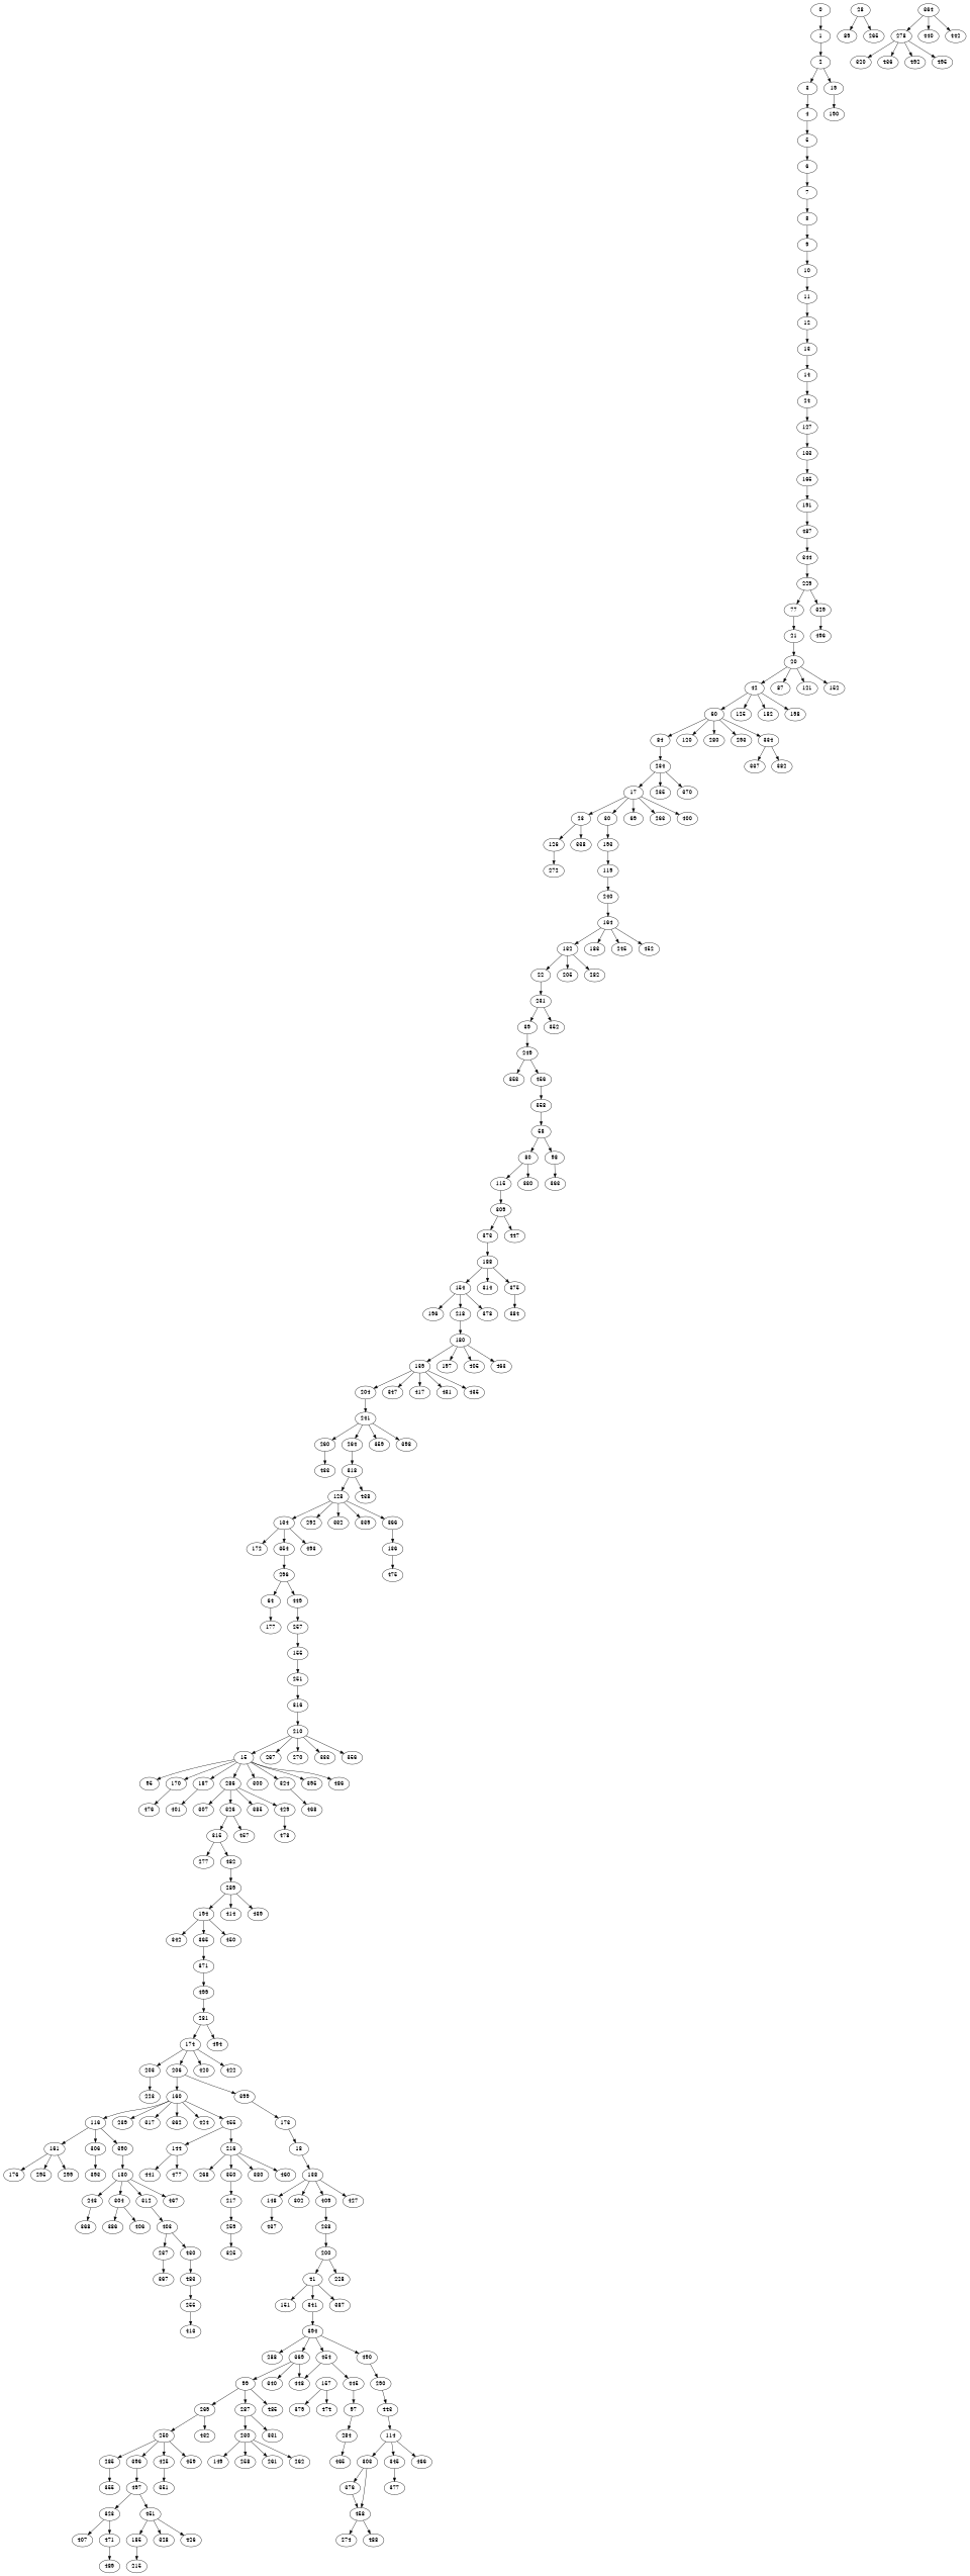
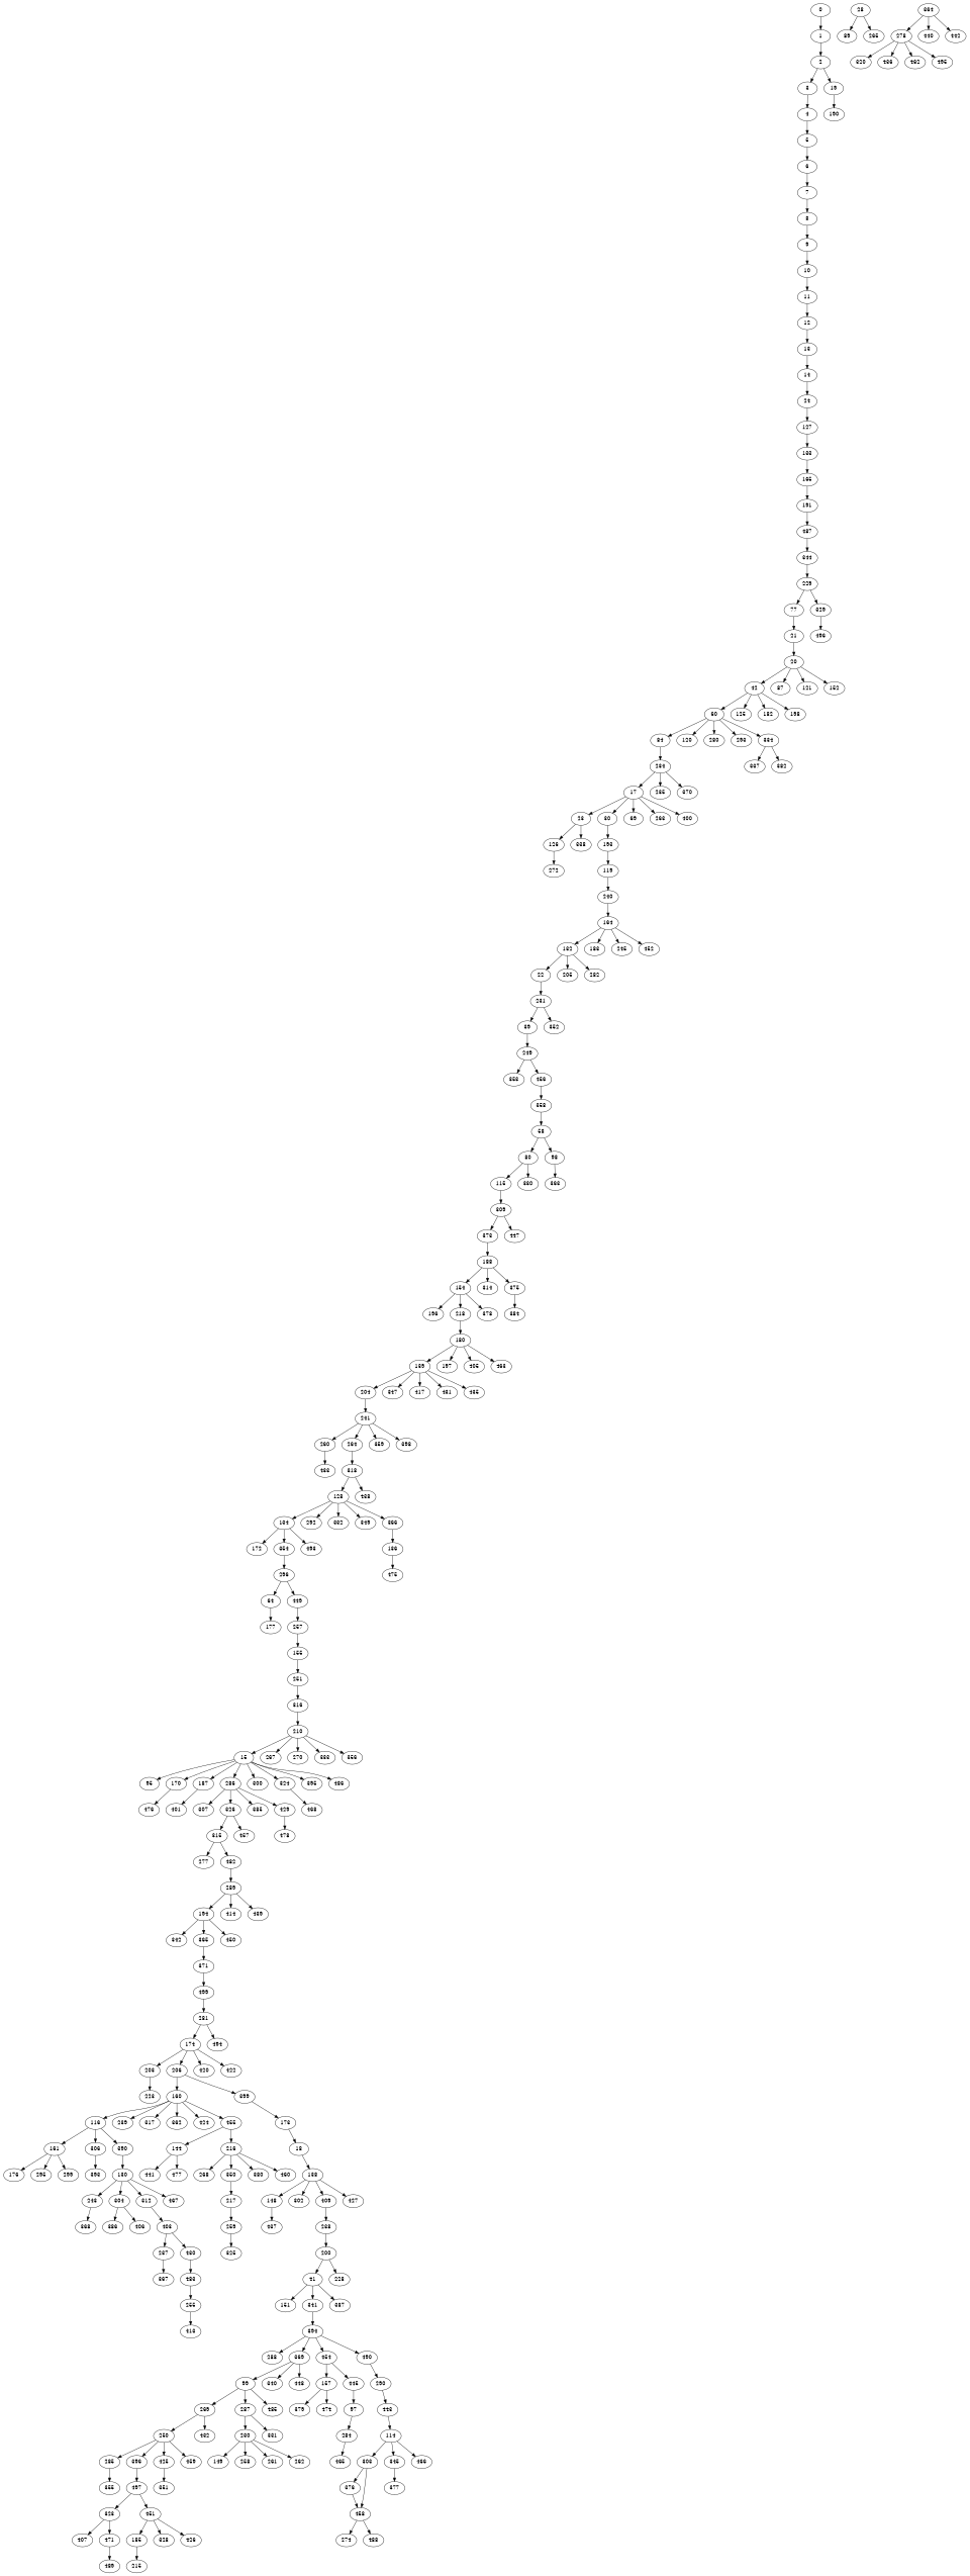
  digraph {
    n1 [label=0]
    n2 [label=1]
    n3 [label=2]
    n4 [label=3]
    n5 [label=19]
    n6 [label=4]
    n7 [label=190]
    n8 [label=5]
    n9 [label=6]
    n10 [label=7]
    n11 [label=8]
    n12 [label=9]
    n13 [label=10]
    n14 [label=11]
    n15 [label=12]
    n16 [label=13]
    n17 [label=14]
    n18 [label=24]
    n19 [label=127]
    n20 [label=133]
    n21 [label=165]
    n22 [label=191]
    n23 [label=487]
    n24 [label=344]
    n25 [label=229]
    n26 [label=77]
    n27 [label=329]
    n28 [label=21]
    n29 [label=496]
    n30 [label=20]
    n31 [label=42]
    n32 [label=87]
    n33 [label=121]
    n34 [label=152]
    n35 [label=60]
    n36 [label=125]
    n37 [label=182]
    n38 [label=198]
    n39 [label=84]
    n40 [label=120]
    n41 [label=280]
    n42 [label=293]
    n43 [label=334]
    n44 [label=234]
    n45 [label=337]
    n46 [label=382]
    n47 [label=17]
    n48 [label=235]
    n49 [label=370]
    n50 [label=23]
    n51 [label=30]
    n52 [label=69]
    n53 [label=263]
    n54 [label=400]
    n55 [label=126]
    n56 [label=338]
    n57 [label=193]
    n58 [label=272]
    n59 [label=119]
    n60 [label=240]
    n61 [label=164]
    n62 [label=132]
    n63 [label=183]
    n64 [label=245]
    n65 [label=452]
    n66 [label=22]
    n67 [label=205]
    n68 [label=282]
    n69 [label=231]
    n70 [label=39]
    n71 [label=352]
    n72 [label=249]
    n73 [label=353]
    n74 [label=456]
    n75 [label=358]
    n76 [label=58]
    n77 [label=80]
    n78 [label=98]
    n79 [label=115]
    n80 [label=330]
    n81 [label=363]
    n82 [label=309]
    n83 [label=373]
    n84 [label=447]
    n85 [label=188]
    n86 [label=154]
    n87 [label=314]
    n88 [label=375]
    n89 [label=196]
    n90 [label=218]
    n91 [label=378]
    n92 [label=384]
    n93 [label=180]
    n94 [label=139]
    n95 [label=197]
    n96 [label=405]
    n97 [label=463]
    n98 [label=204]
    n99 [label=347]
    n100 [label=417]
    n101 [label=431]
    n102 [label=435]
    n103 [label=241]
    n104 [label=260]
    n105 [label=264]
    n106 [label=359]
    n107 [label=398]
    n108 [label=433]
    n109 [label=318]
    n110 [label=128]
    n111 [label=438]
    n112 [label=134]
    n113 [label=292]
    n114 [label=332]
-   n115 [label=339]
+   n115 [label=349]
    n116 [label=366]
    n117 [label=172]
    n118 [label=354]
    n119 [label=493]
    n120 [label=136]
    n121 [label=296]
    n122 [label=64]
    n123 [label=449]
    n124 [label=177]
    n125 [label=257]
    n126 [label=155]
    n127 [label=251]
    n128 [label=316]
    n129 [label=210]
    n130 [label=15]
    n131 [label=267]
    n132 [label=270]
    n133 [label=333]
    n134 [label=356]
    n135 [label=95]
    n136 [label=170]
    n137 [label=187]
    n138 [label=286]
    n139 [label=300]
    n140 [label=324]
    n141 [label=395]
    n142 [label=486]
    n143 [label=476]
    n144 [label=401]
    n145 [label=307]
    n146 [label=326]
    n147 [label=385]
    n148 [label=429]
    n149 [label=468]
    n150 [label=315]
    n151 [label=457]
    n152 [label=478]
    n153 [label=277]
    n154 [label=482]
    n155 [label=289]
    n156 [label=194]
    n157 [label=414]
    n158 [label=439]
    n159 [label=342]
    n160 [label=365]
    n161 [label=450]
    n162 [label=371]
    n163 [label=499]
    n164 [label=281]
    n165 [label=174]
    n166 [label=494]
    n167 [label=203]
    n168 [label=206]
    n169 [label=420]
    n170 [label=422]
    n171 [label=223]
    n172 [label=160]
    n173 [label=399]
    n174 [label=116]
    n175 [label=239]
    n176 [label=317]
    n177 [label=362]
    n178 [label=424]
    n179 [label=455]
    n180 [label=173]
    n181 [label=161]
    n182 [label=306]
    n183 [label=390]
    n184 [label=144]
    n185 [label=216]
    n186 [label=176]
    n187 [label=295]
    n188 [label=299]
    n189 [label=393]
    n190 [label=130]
    n191 [label=243]
    n192 [label=304]
    n193 [label=312]
    n194 [label=467]
    n195 [label=368]
    n196 [label=386]
    n197 [label=406]
    n198 [label=403]
    n199 [label=237]
    n200 [label=430]
    n201 [label=367]
    n202 [label=483]
    n203 [label=255]
    n204 [label=413]
    n205 [label=441]
    n206 [label=477]
    n207 [label=268]
    n208 [label=350]
    n209 [label=380]
    n210 [label=460]
    n211 [label=217]
    n212 [label=259]
    n213 [label=325]
    n214 [label=18]
    n215 [label=138]
    n216 [label=148]
    n217 [label=302]
    n218 [label=409]
    n219 [label=427]
    n220 [label=437]
    n221 [label=238]
    n222 [label=200]
    n223 [label=41]
    n224 [label=228]
    n225 [label=151]
    n226 [label=341]
    n227 [label=387]
    n228 [label=394]
    n229 [label=288]
    n230 [label=369]
    n231 [label=454]
    n232 [label=490]
    n233 [label=99]
    n234 [label=340]
    n235 [label=448]
    n236 [label=157]
    n237 [label=445]
    n238 [label=290]
    n239 [label=269]
    n240 [label=287]
    n241 [label=485]
    n242 [label=250]
    n243 [label=432]
    n244 [label=230]
    n245 [label=331]
    n246 [label=285]
    n247 [label=396]
    n248 [label=425]
    n249 [label=459]
    n250 [label=355]
    n251 [label=497]
    n252 [label=351]
    n253 [label=323]
    n254 [label=451]
    n255 [label=407]
    n256 [label=471]
    n257 [label=185]
    n258 [label=328]
    n259 [label=426]
    n260 [label=489]
    n261 [label=215]
    n262 [label=149]
    n263 [label=258]
    n264 [label=261]
    n265 [label=262]
    n266 [label=28]
    n267 [label=89]
    n268 [label=265]
    n269 [label=379]
    n270 [label=474]
    n271 [label=97]
    n272 [label=284]
    n273 [label=465]
    n274 [label=443]
    n275 [label=114]
    n276 [label=303]
    n277 [label=345]
    n278 [label=466]
    n279 [label=376]
    n280 [label=458]
    n281 [label=377]
    n282 [label=274]
    n283 [label=488]
    n284 [label=364]
    n285 [label=278]
    n286 [label=440]
    n287 [label=442]
    n288 [label=320]
    n289 [label=436]
-   n290 [label=492]
+   n290 [label=462]
    n291 [label=495]
    n292 [label=475]
    n1 -> n2
    n2 -> n3
    n3 -> n4
    n3 -> n5
    n4 -> n6
    n5 -> n7
    n6 -> n8
    n8 -> n9
    n9 -> n10
    n10 -> n11
    n11 -> n12
    n12 -> n13
    n13 -> n14
    n14 -> n15
    n15 -> n16
    n16 -> n17
    n17 -> n18
    n18 -> n19
    n19 -> n20
    n20 -> n21
    n21 -> n22
    n22 -> n23
    n23 -> n24
    n24 -> n25
    n25 -> n26
    n25 -> n27
    n26 -> n28
    n27 -> n29
    n28 -> n30
    n30 -> n31
    n30 -> n32
    n30 -> n33
    n30 -> n34
    n31 -> n35
    n31 -> n36
    n31 -> n37
    n31 -> n38
    n35 -> n39
    n35 -> n40
    n35 -> n41
    n35 -> n42
    n35 -> n43
    n39 -> n44
    n43 -> n45
    n43 -> n46
    n44 -> n47
    n44 -> n48
    n44 -> n49
    n47 -> n50
    n47 -> n51
    n47 -> n52
    n47 -> n53
    n47 -> n54
    n50 -> n55
    n50 -> n56
    n51 -> n57
    n55 -> n58
    n57 -> n59
    n59 -> n60
    n60 -> n61
    n61 -> n62
    n61 -> n63
    n61 -> n64
    n61 -> n65
    n62 -> n66
    n62 -> n67
    n62 -> n68
    n66 -> n69
    n69 -> n70
    n69 -> n71
    n70 -> n72
    n72 -> n73
    n72 -> n74
    n74 -> n75
    n75 -> n76
    n76 -> n77
    n76 -> n78
    n77 -> n79
    n77 -> n80
    n78 -> n81
    n79 -> n82
    n82 -> n83
    n82 -> n84
    n83 -> n85
    n85 -> n86
    n85 -> n87
    n85 -> n88
    n86 -> n89
    n86 -> n90
    n86 -> n91
    n88 -> n92
    n90 -> n93
    n93 -> n94
    n93 -> n95
    n93 -> n96
    n93 -> n97
    n94 -> n98
    n94 -> n99
    n94 -> n100
    n94 -> n101
    n94 -> n102
    n98 -> n103
    n103 -> n104
    n103 -> n105
    n103 -> n106
    n103 -> n107
    n104 -> n108
    n105 -> n109
    n109 -> n110
    n109 -> n111
    n110 -> n112
    n110 -> n113
    n110 -> n114
    n110 -> n115
    n110 -> n116
    n112 -> n117
    n112 -> n118
    n112 -> n119
    n116 -> n120
    n118 -> n121
    n120 -> n292
    n121 -> n122
    n121 -> n123
    n122 -> n124
    n123 -> n125
    n125 -> n126
    n126 -> n127
    n127 -> n128
    n128 -> n129
    n129 -> n130
    n129 -> n131
    n129 -> n132
    n129 -> n133
    n129 -> n134
    n130 -> n135
    n130 -> n136
    n130 -> n137
    n130 -> n138
    n130 -> n139
    n130 -> n140
    n130 -> n141
    n130 -> n142
    n136 -> n143
    n137 -> n144
    n138 -> n145
    n138 -> n146
    n138 -> n147
    n138 -> n148
    n140 -> n149
    n146 -> n150
    n146 -> n151
    n148 -> n152
    n150 -> n153
    n150 -> n154
    n154 -> n155
    n155 -> n156
    n155 -> n157
    n155 -> n158
    n156 -> n159
    n156 -> n160
    n156 -> n161
    n160 -> n162
    n162 -> n163
    n163 -> n164
    n164 -> n165
    n164 -> n166
    n165 -> n167
    n165 -> n168
    n165 -> n169
    n165 -> n170
    n167 -> n171
    n168 -> n172
    n168 -> n173
    n172 -> n174
    n172 -> n175
    n172 -> n176
    n172 -> n177
    n172 -> n178
    n172 -> n179
    n173 -> n180
    n174 -> n181
    n174 -> n182
    n174 -> n183
    n179 -> n184
    n179 -> n185
    n180 -> n214
    n181 -> n186
    n181 -> n187
    n181 -> n188
    n182 -> n189
    n183 -> n190
    n184 -> n205
    n184 -> n206
    n185 -> n207
    n185 -> n208
    n185 -> n209
    n185 -> n210
    n190 -> n191
    n190 -> n192
    n190 -> n193
    n190 -> n194
    n191 -> n195
    n192 -> n196
    n192 -> n197
    n193 -> n198
    n198 -> n199
    n198 -> n200
    n199 -> n201
    n200 -> n202
    n202 -> n203
    n203 -> n204
    n208 -> n211
    n211 -> n212
    n212 -> n213
    n214 -> n215
    n215 -> n216
    n215 -> n217
    n215 -> n218
    n215 -> n219
    n216 -> n220
    n218 -> n221
    n221 -> n222
    n222 -> n223
    n222 -> n224
    n223 -> n225
    n223 -> n226
    n223 -> n227
    n226 -> n228
    n228 -> n229
    n228 -> n230
    n228 -> n231
    n228 -> n232
    n230 -> n233
    n230 -> n234
    n230 -> n235
-   n231 -> n235
+   n231 -> n236
    n231 -> n237
    n232 -> n238
    n233 -> n239
    n233 -> n240
    n233 -> n241
    n236 -> n269
    n236 -> n270
    n237 -> n271
    n238 -> n274
    n239 -> n242
    n239 -> n243
    n240 -> n244
    n240 -> n245
    n242 -> n246
    n242 -> n247
    n242 -> n248
    n242 -> n249
    n244 -> n262
    n244 -> n263
    n244 -> n264
    n244 -> n265
    n246 -> n250
    n247 -> n251
    n248 -> n252
    n251 -> n253
    n251 -> n254
    n253 -> n255
    n253 -> n256
    n254 -> n257
    n254 -> n258
    n254 -> n259
    n256 -> n260
    n257 -> n261
    n266 -> n267
    n266 -> n268
    n271 -> n272
    n272 -> n273
    n274 -> n275
    n275 -> n276
    n275 -> n277
    n275 -> n278
    n276 -> n279
    n276 -> n280
    n277 -> n281
    n279 -> n280
    n280 -> n282
    n280 -> n283
    n284 -> n285
    n284 -> n286
    n284 -> n287
    n285 -> n288
    n285 -> n289
    n285 -> n290
    n285 -> n291
  }
